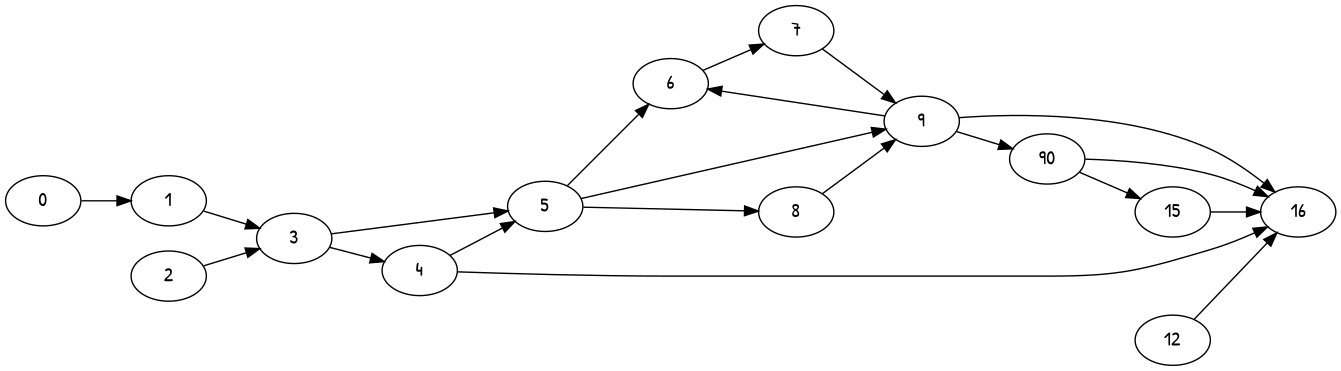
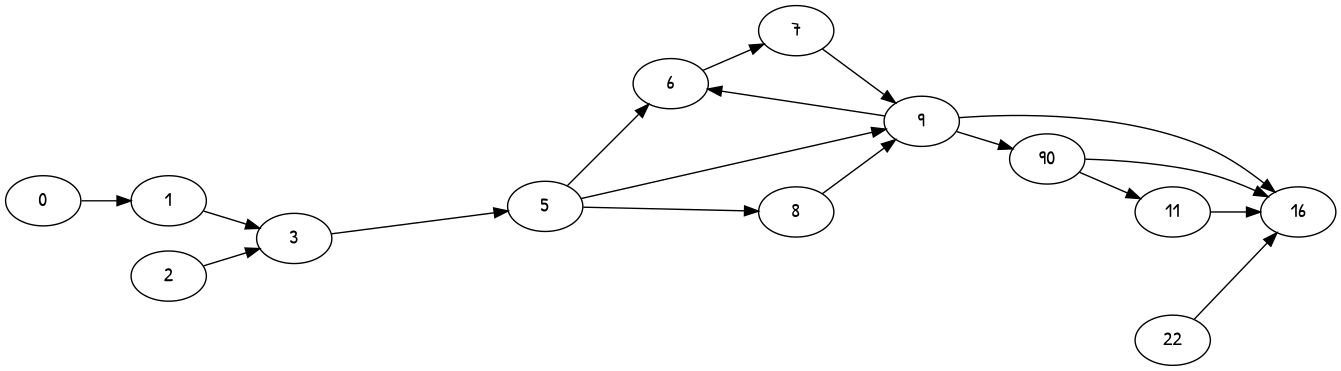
  digraph {
    fontname="Patrick Hand"
    rankdir=LR
    node [fontname="Patrick Hand"]
    edge [fontname="Patrick Hand"]
    0
    1
    3
-   4
    5
    2
    n7 [label=16]
    6
    9
    8
    7
    n12 [label=90]
-   11 [label=15]
-   12
+   11
+   12 [label=22]
    0 -> 1
    1 -> 3
-   3 -> 4
    3 -> 5
-   4 -> 5
-   4 -> n7
    5 -> 6
    5 -> 9
    5 -> 8
    2 -> 3
    6 -> 7
    9 -> n7
    9 -> 6
    9 -> n12
    8 -> 9
    7 -> 9
    n12 -> n7
    n12 -> 11
    11 -> n7
    12 -> n7
  }
